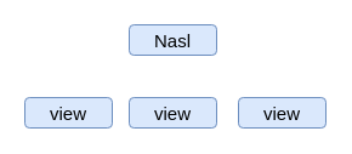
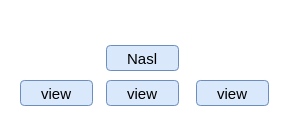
  <mxCell id="0" />
  <mxCell id="1" parent="0" />
- <mxCell id="2" value="Nasl" style="rounded=1;whiteSpace=wrap;html=1;fillColor=#dae8fc;strokeColor=#6c8ebf;fontSize=15;" vertex="1" parent="1"><mxGeometry x="106" y="20" width="72" height="25" as="geometry" /></mxCell>
+ <mxCell id="2" value="Nasl" style="rounded=1;whiteSpace=wrap;html=1;fillColor=#dae8fc;strokeColor=#6c8ebf;fontSize=15;" vertex="1" parent="1"><mxGeometry x="106" y="45" width="72" height="25" as="geometry" /></mxCell>
  <mxCell id="3" value="view" style="rounded=1;whiteSpace=wrap;html=1;fillColor=#dae8fc;strokeColor=#6c8ebf;fontSize=15;" vertex="1" parent="1"><mxGeometry x="20" y="80" width="72" height="25" as="geometry" /></mxCell>
  <mxCell id="4" value="view" style="rounded=1;whiteSpace=wrap;html=1;fillColor=#dae8fc;strokeColor=#6c8ebf;fontSize=15;" vertex="1" parent="1"><mxGeometry x="106" y="80" width="72" height="25" as="geometry" /></mxCell>
  <mxCell id="5" value="view" style="rounded=1;whiteSpace=wrap;html=1;fillColor=#dae8fc;strokeColor=#6c8ebf;fontSize=15;" vertex="1" parent="1"><mxGeometry x="196" y="80" width="72" height="25" as="geometry" /></mxCell>
